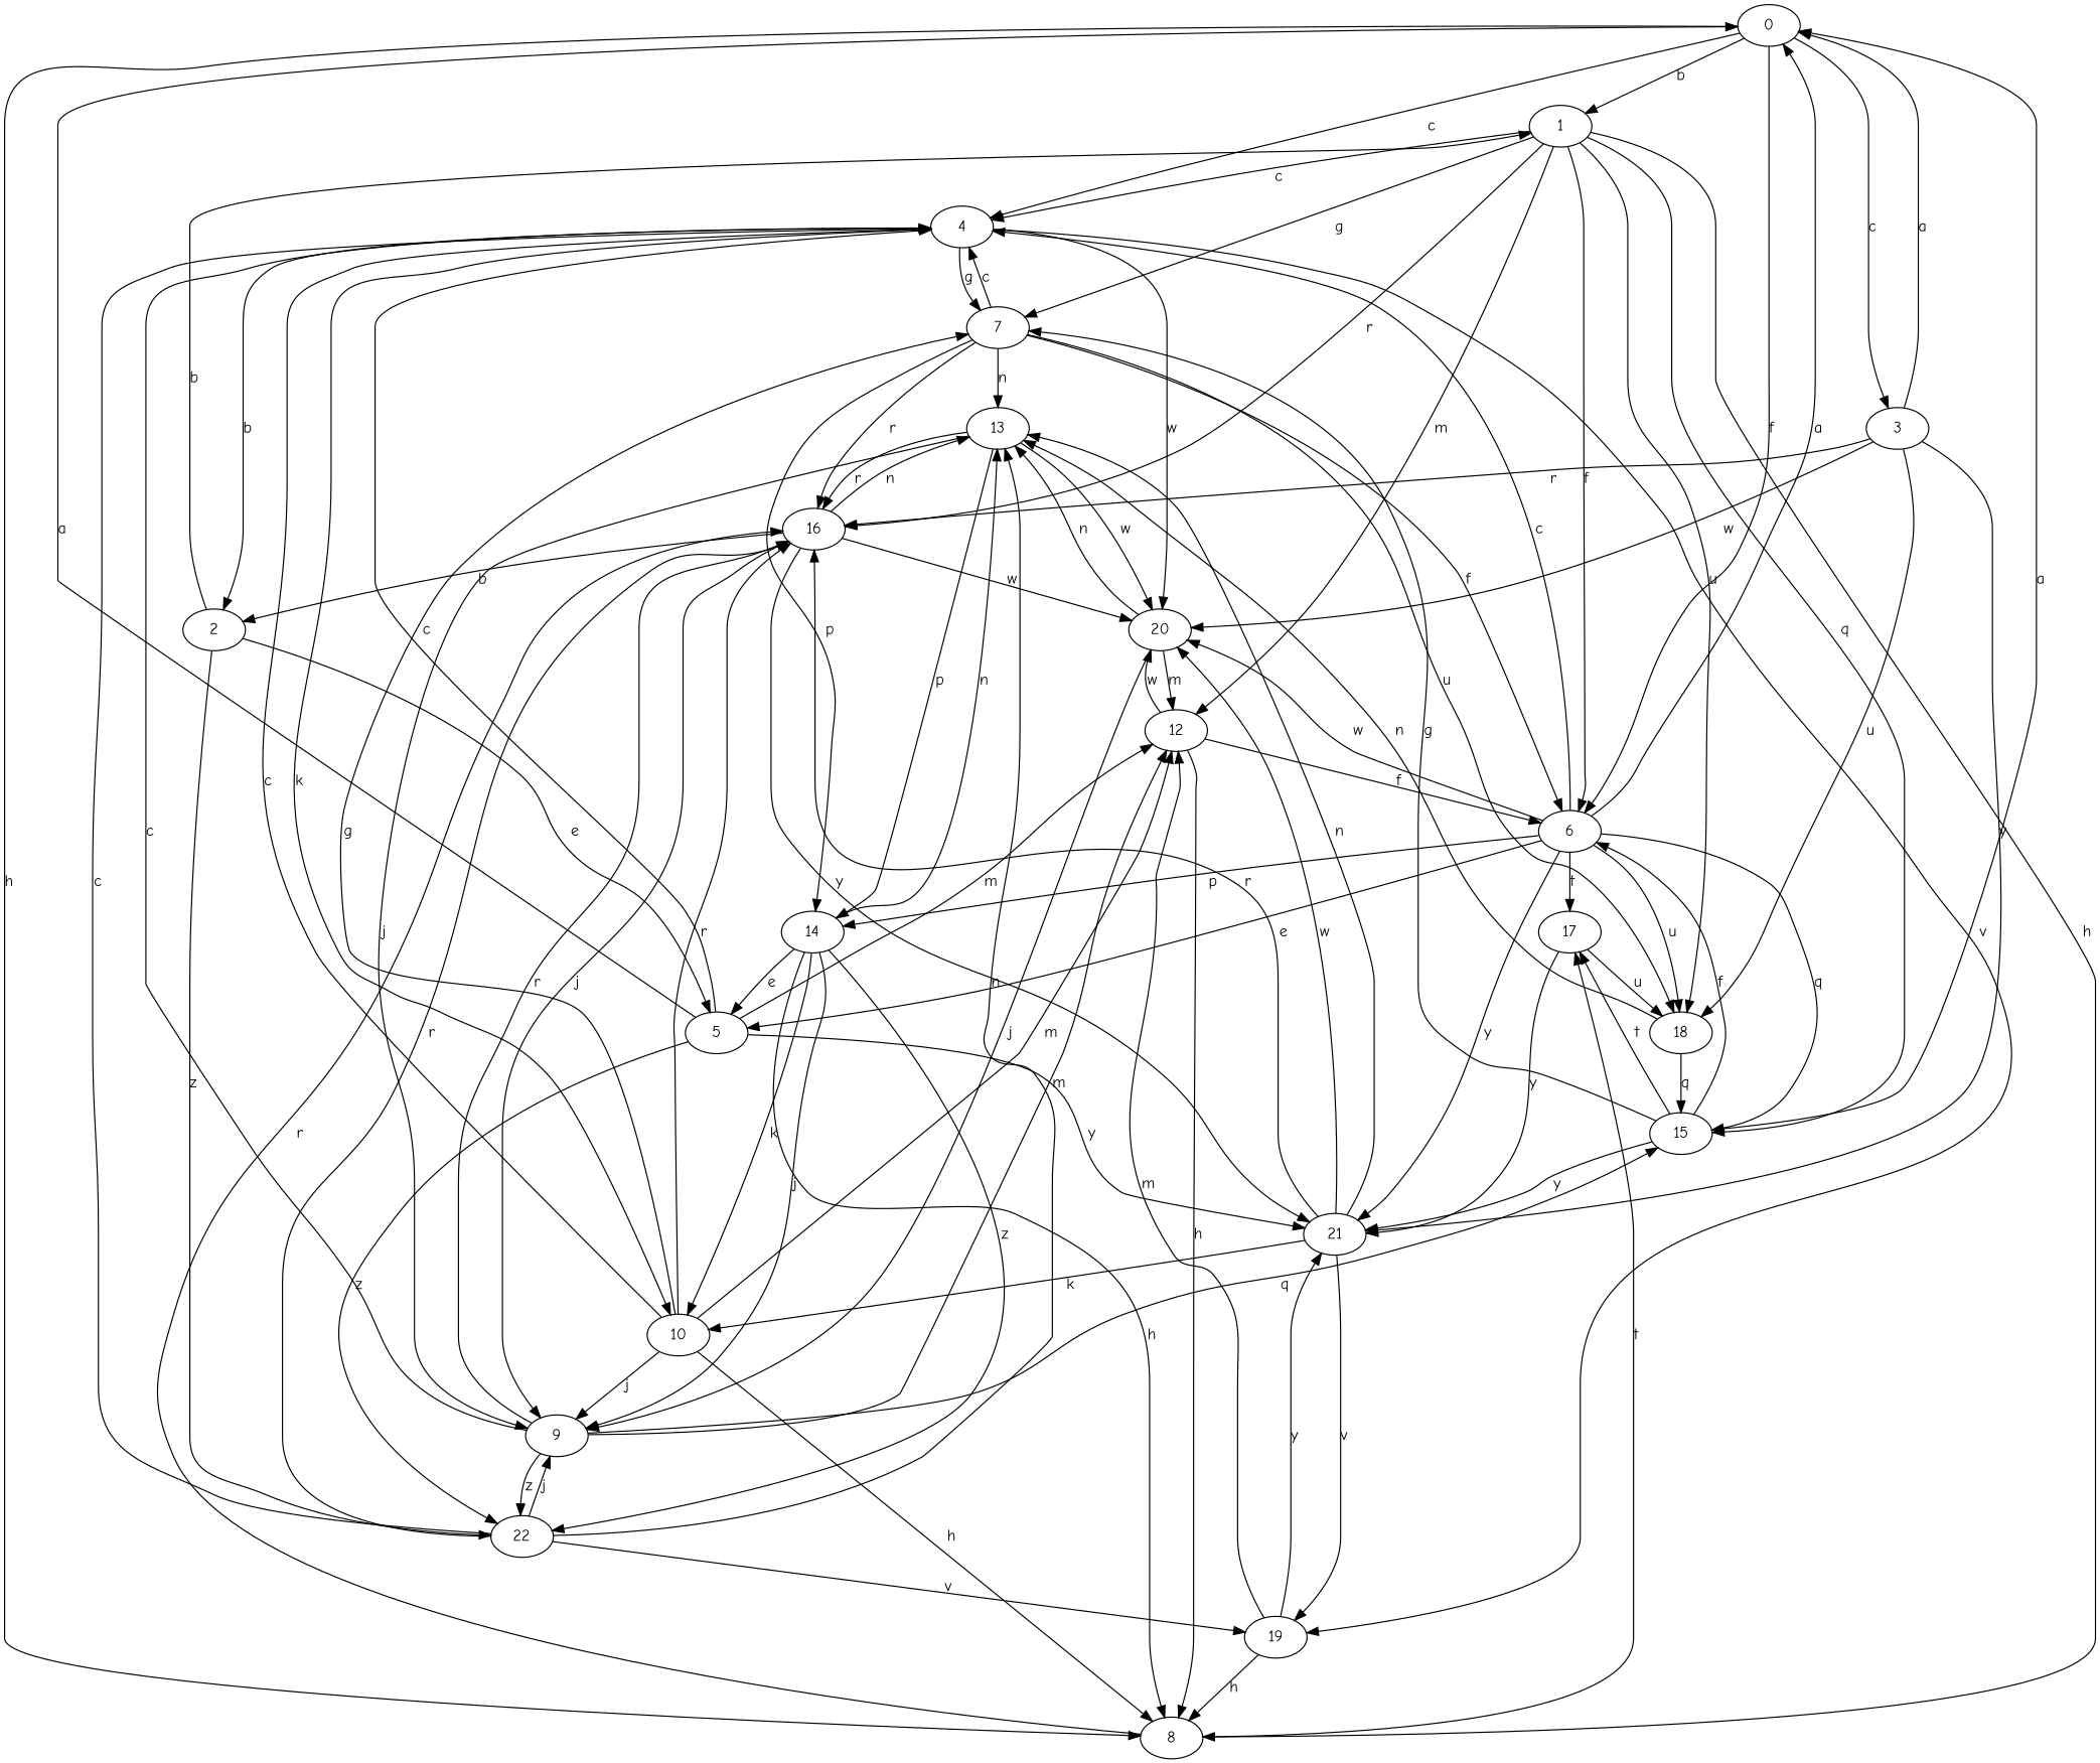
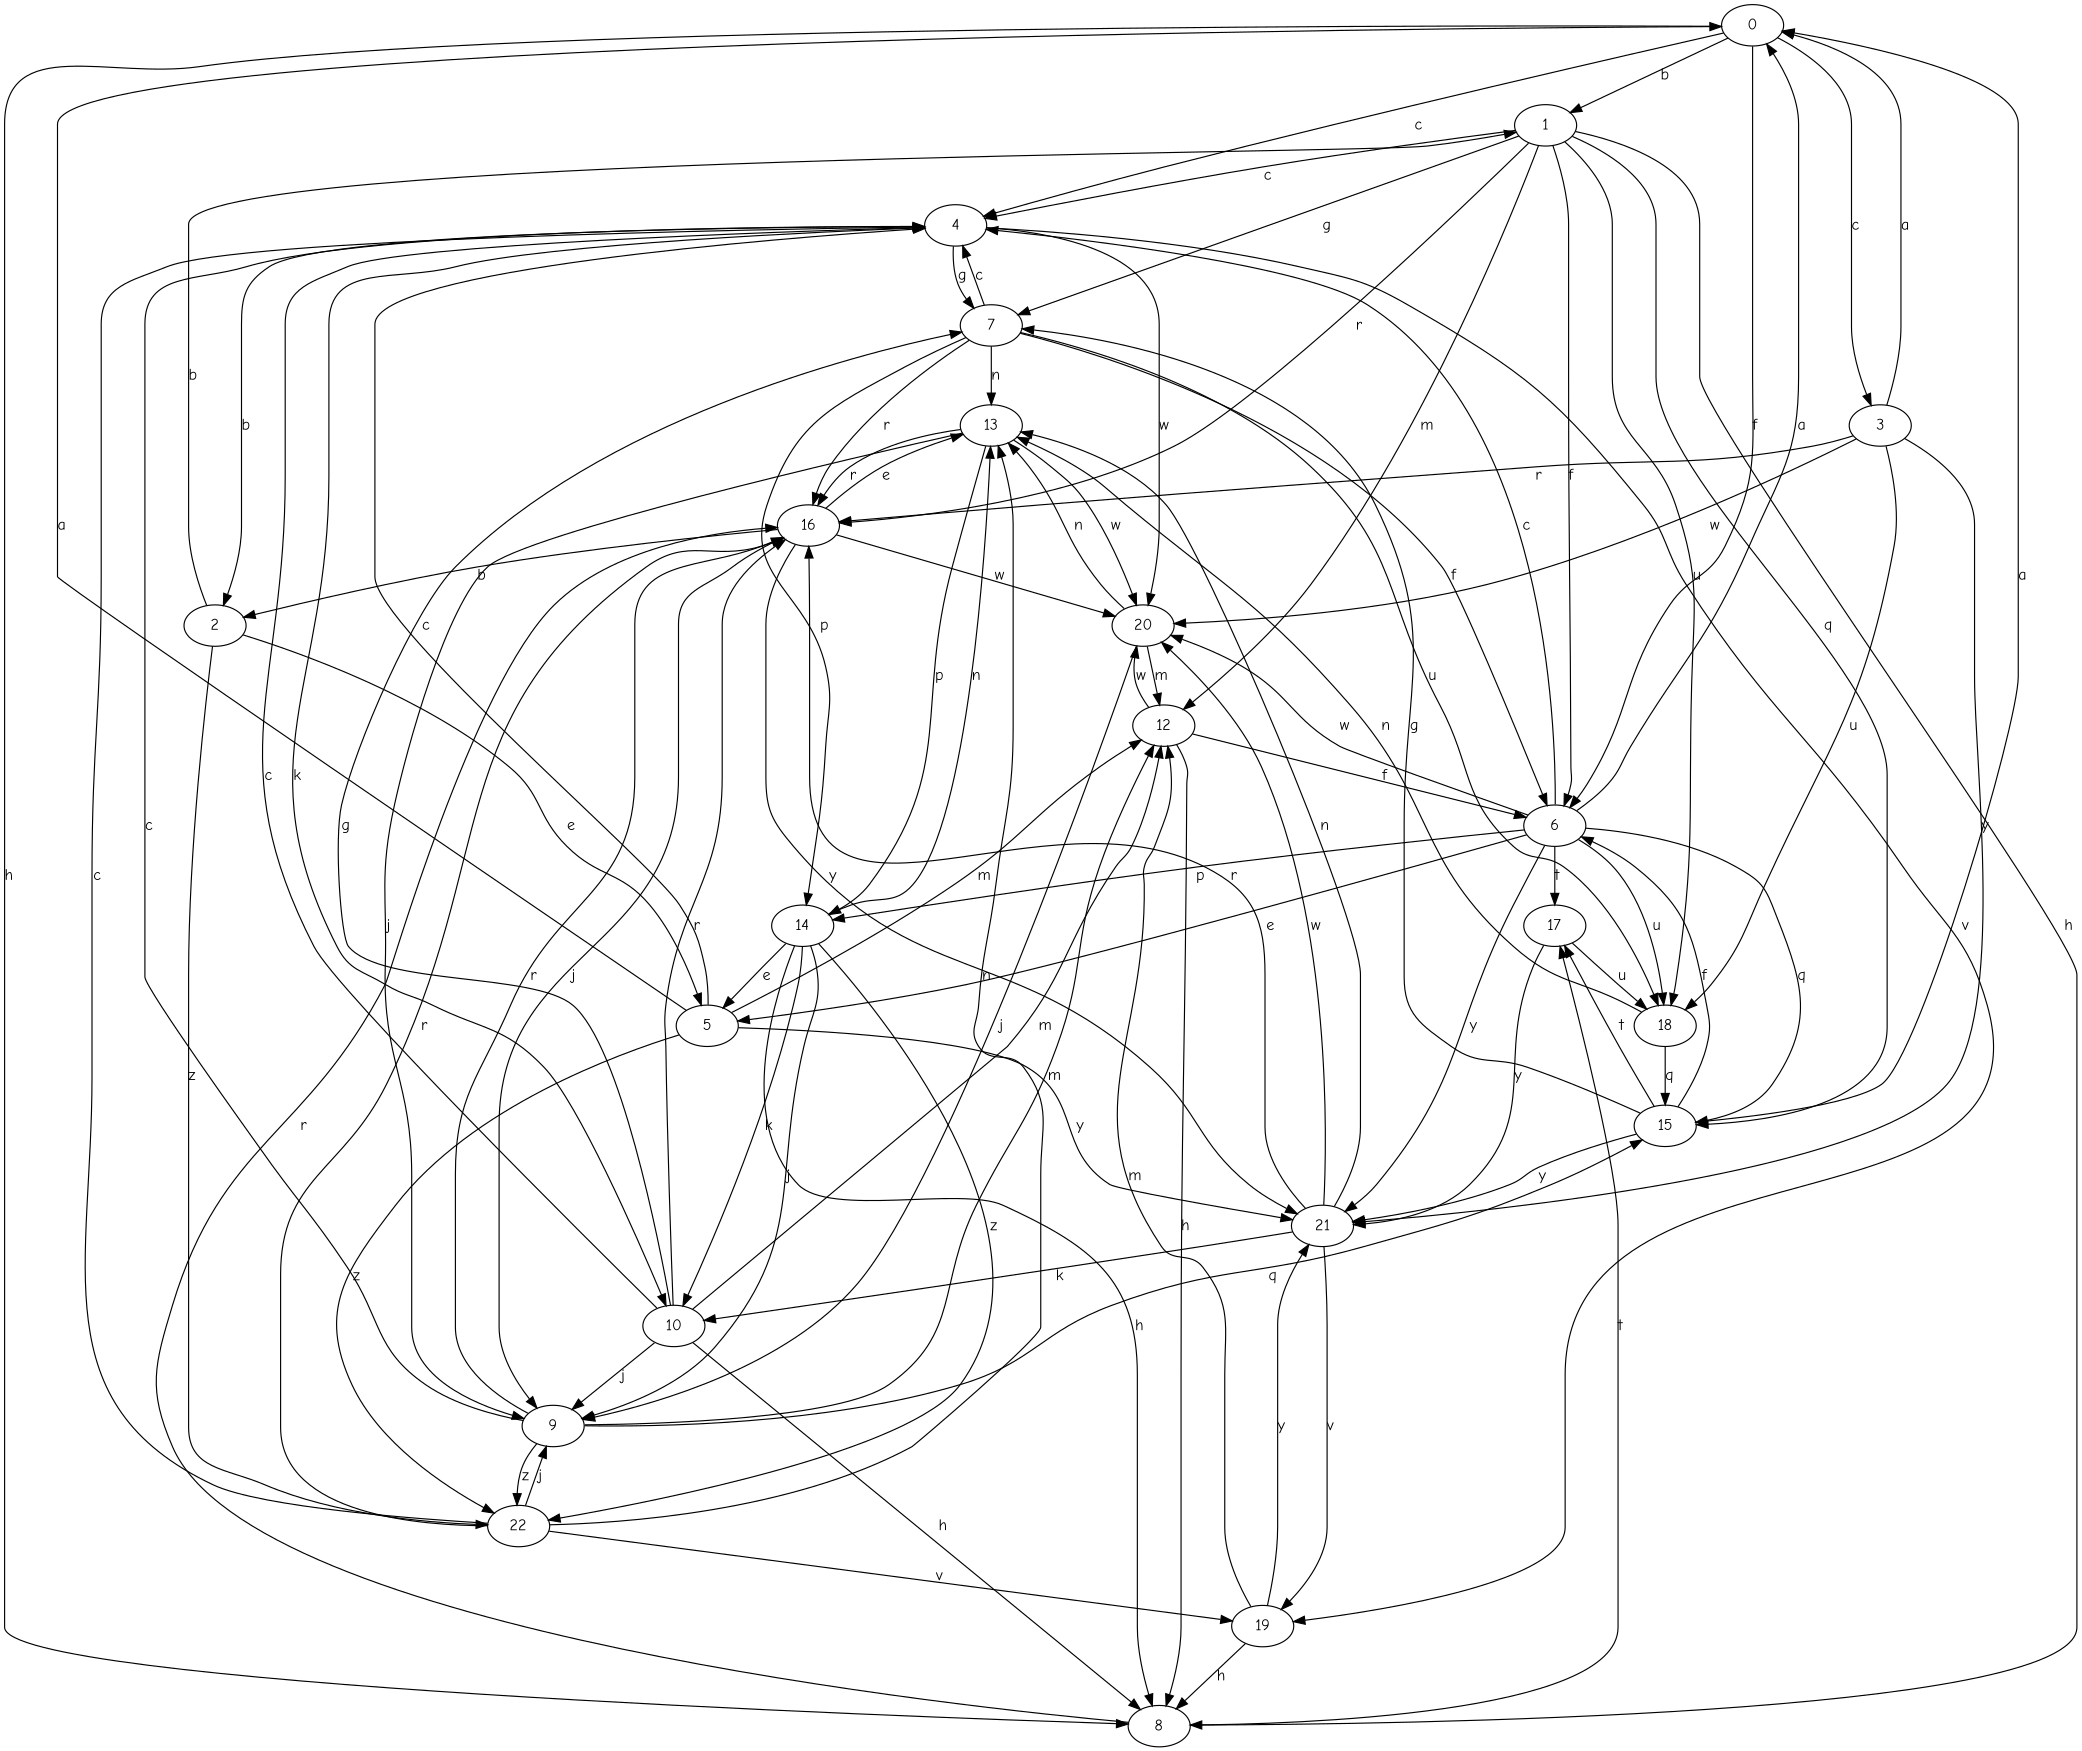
  strict digraph {
    fontname="Comic Neue"
    node [fontname="Comic Neue"]
    edge [fontname="Comic Neue"]
    0
    1
    3
    4
    6
    8
    7
    12
    15
    16
    18
    20
    21
    2
    10
    19
    5
    14
    17
    13
    9
    22
    0 -> 1 [label=b]
    0 -> 3 [label=c]
    0 -> 4 [label=c]
    0 -> 6 [label=f]
    0 -> 8 [label=h]
    1 -> 4 [label=c]
    1 -> 6 [label=f]
    1 -> 8 [label=h]
    1 -> 7 [label=g]
    1 -> 12 [label=m]
    1 -> 15 [label=q]
    1 -> 16 [label=r]
    1 -> 18 [label=u]
    3 -> 0 [label=a]
    3 -> 16 [label=r]
    3 -> 18 [label=u]
    3 -> 20 [label=w]
    3 -> 21 [label=y]
    4 -> 7 [label=g]
    4 -> 20 [label=w]
    4 -> 2 [label=b]
    4 -> 10 [label=k]
    4 -> 19 [label=v]
    6 -> 0 [label=a]
    6 -> 4 [label=c]
    6 -> 15 [label=q]
    6 -> 18 [label=u]
    6 -> 20 [label=w]
    6 -> 21 [label=y]
    6 -> 5 [label=e]
    6 -> 14 [label=p]
    6 -> 17 [label=t]
    8 -> 16 [label=r]
    8 -> 17 [label=t]
    7 -> 4 [label=c]
    7 -> 6 [label=f]
    7 -> 16 [label=r]
    7 -> 18 [label=u]
    7 -> 14 [label=p]
    7 -> 13 [label=n]
    12 -> 6 [label=f]
    12 -> 8 [label=h]
    12 -> 20 [label=w]
    15 -> 0 [label=a]
    15 -> 6 [label=f]
    15 -> 7 [label=g]
    15 -> 21 [label=y]
    15 -> 17 [label=t]
    16 -> 20 [label=w]
    16 -> 21 [label=y]
    16 -> 2 [label=b]
-   16 -> 13 [label=n]
+   16 -> 13 [label=e]
    16 -> 9 [label=j]
    18 -> 15 [label=q]
    18 -> 13 [label=n]
    20 -> 12 [label=m]
    20 -> 13 [label=n]
    20 -> 9 [label=j]
    21 -> 16 [label=r]
    21 -> 20 [label=w]
    21 -> 10 [label=k]
    21 -> 19 [label=v]
    21 -> 13 [label=n]
    2 -> 1 [label=b]
    2 -> 5 [label=e]
    2 -> 22 [label=z]
    10 -> 4 [label=c]
    10 -> 8 [label=h]
    10 -> 7 [label=g]
    10 -> 12 [label=m]
    10 -> 16 [label=r]
    10 -> 9 [label=j]
    19 -> 8 [label=h]
    19 -> 12 [label=m]
    19 -> 21 [label=y]
    5 -> 0 [label=a]
    5 -> 4 [label=c]
    5 -> 12 [label=m]
    5 -> 21 [label=y]
    5 -> 22 [label=z]
    14 -> 8 [label=h]
    14 -> 10 [label=k]
    14 -> 5 [label=e]
    14 -> 13 [label=n]
    14 -> 9 [label=j]
    14 -> 22 [label=z]
    17 -> 18 [label=u]
    17 -> 21 [label=y]
    13 -> 16 [label=r]
    13 -> 20 [label=w]
    13 -> 14 [label=p]
    13 -> 9 [label=j]
    9 -> 4 [label=c]
    9 -> 12 [label=m]
    9 -> 15 [label=q]
    9 -> 16 [label=r]
    9 -> 22 [label=z]
    22 -> 4 [label=c]
    22 -> 16 [label=r]
    22 -> 19 [label=v]
    22 -> 13 [label=n]
    22 -> 9 [label=j]
  }
